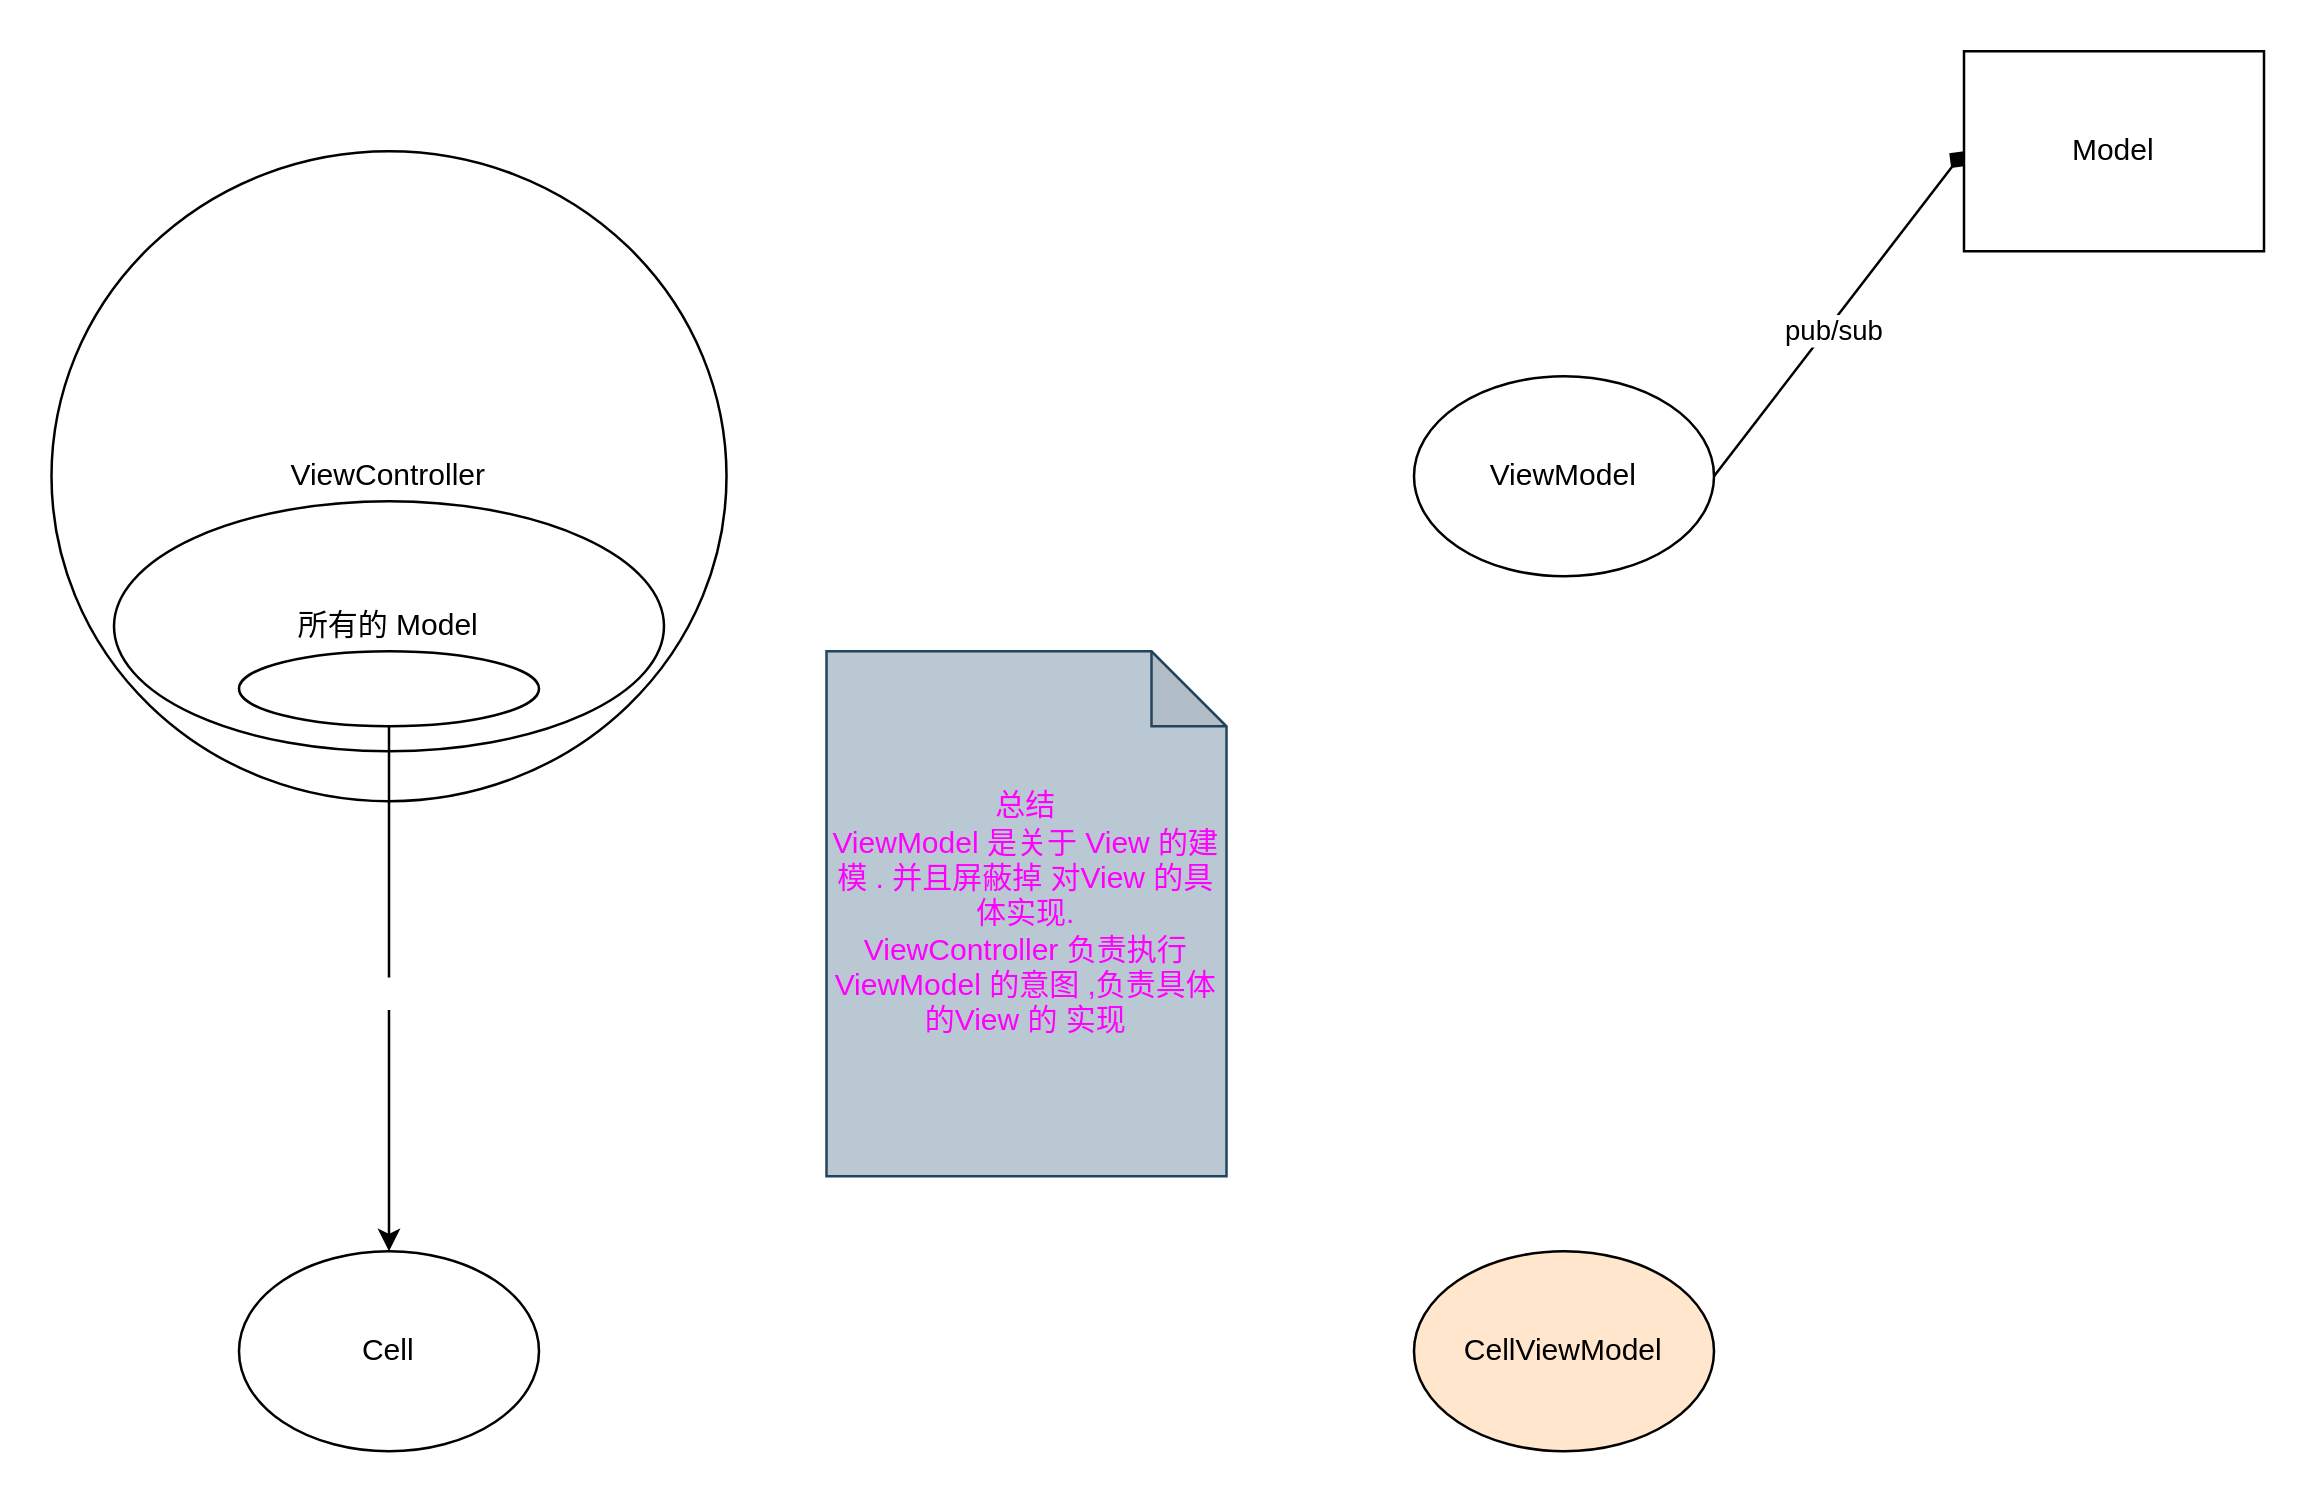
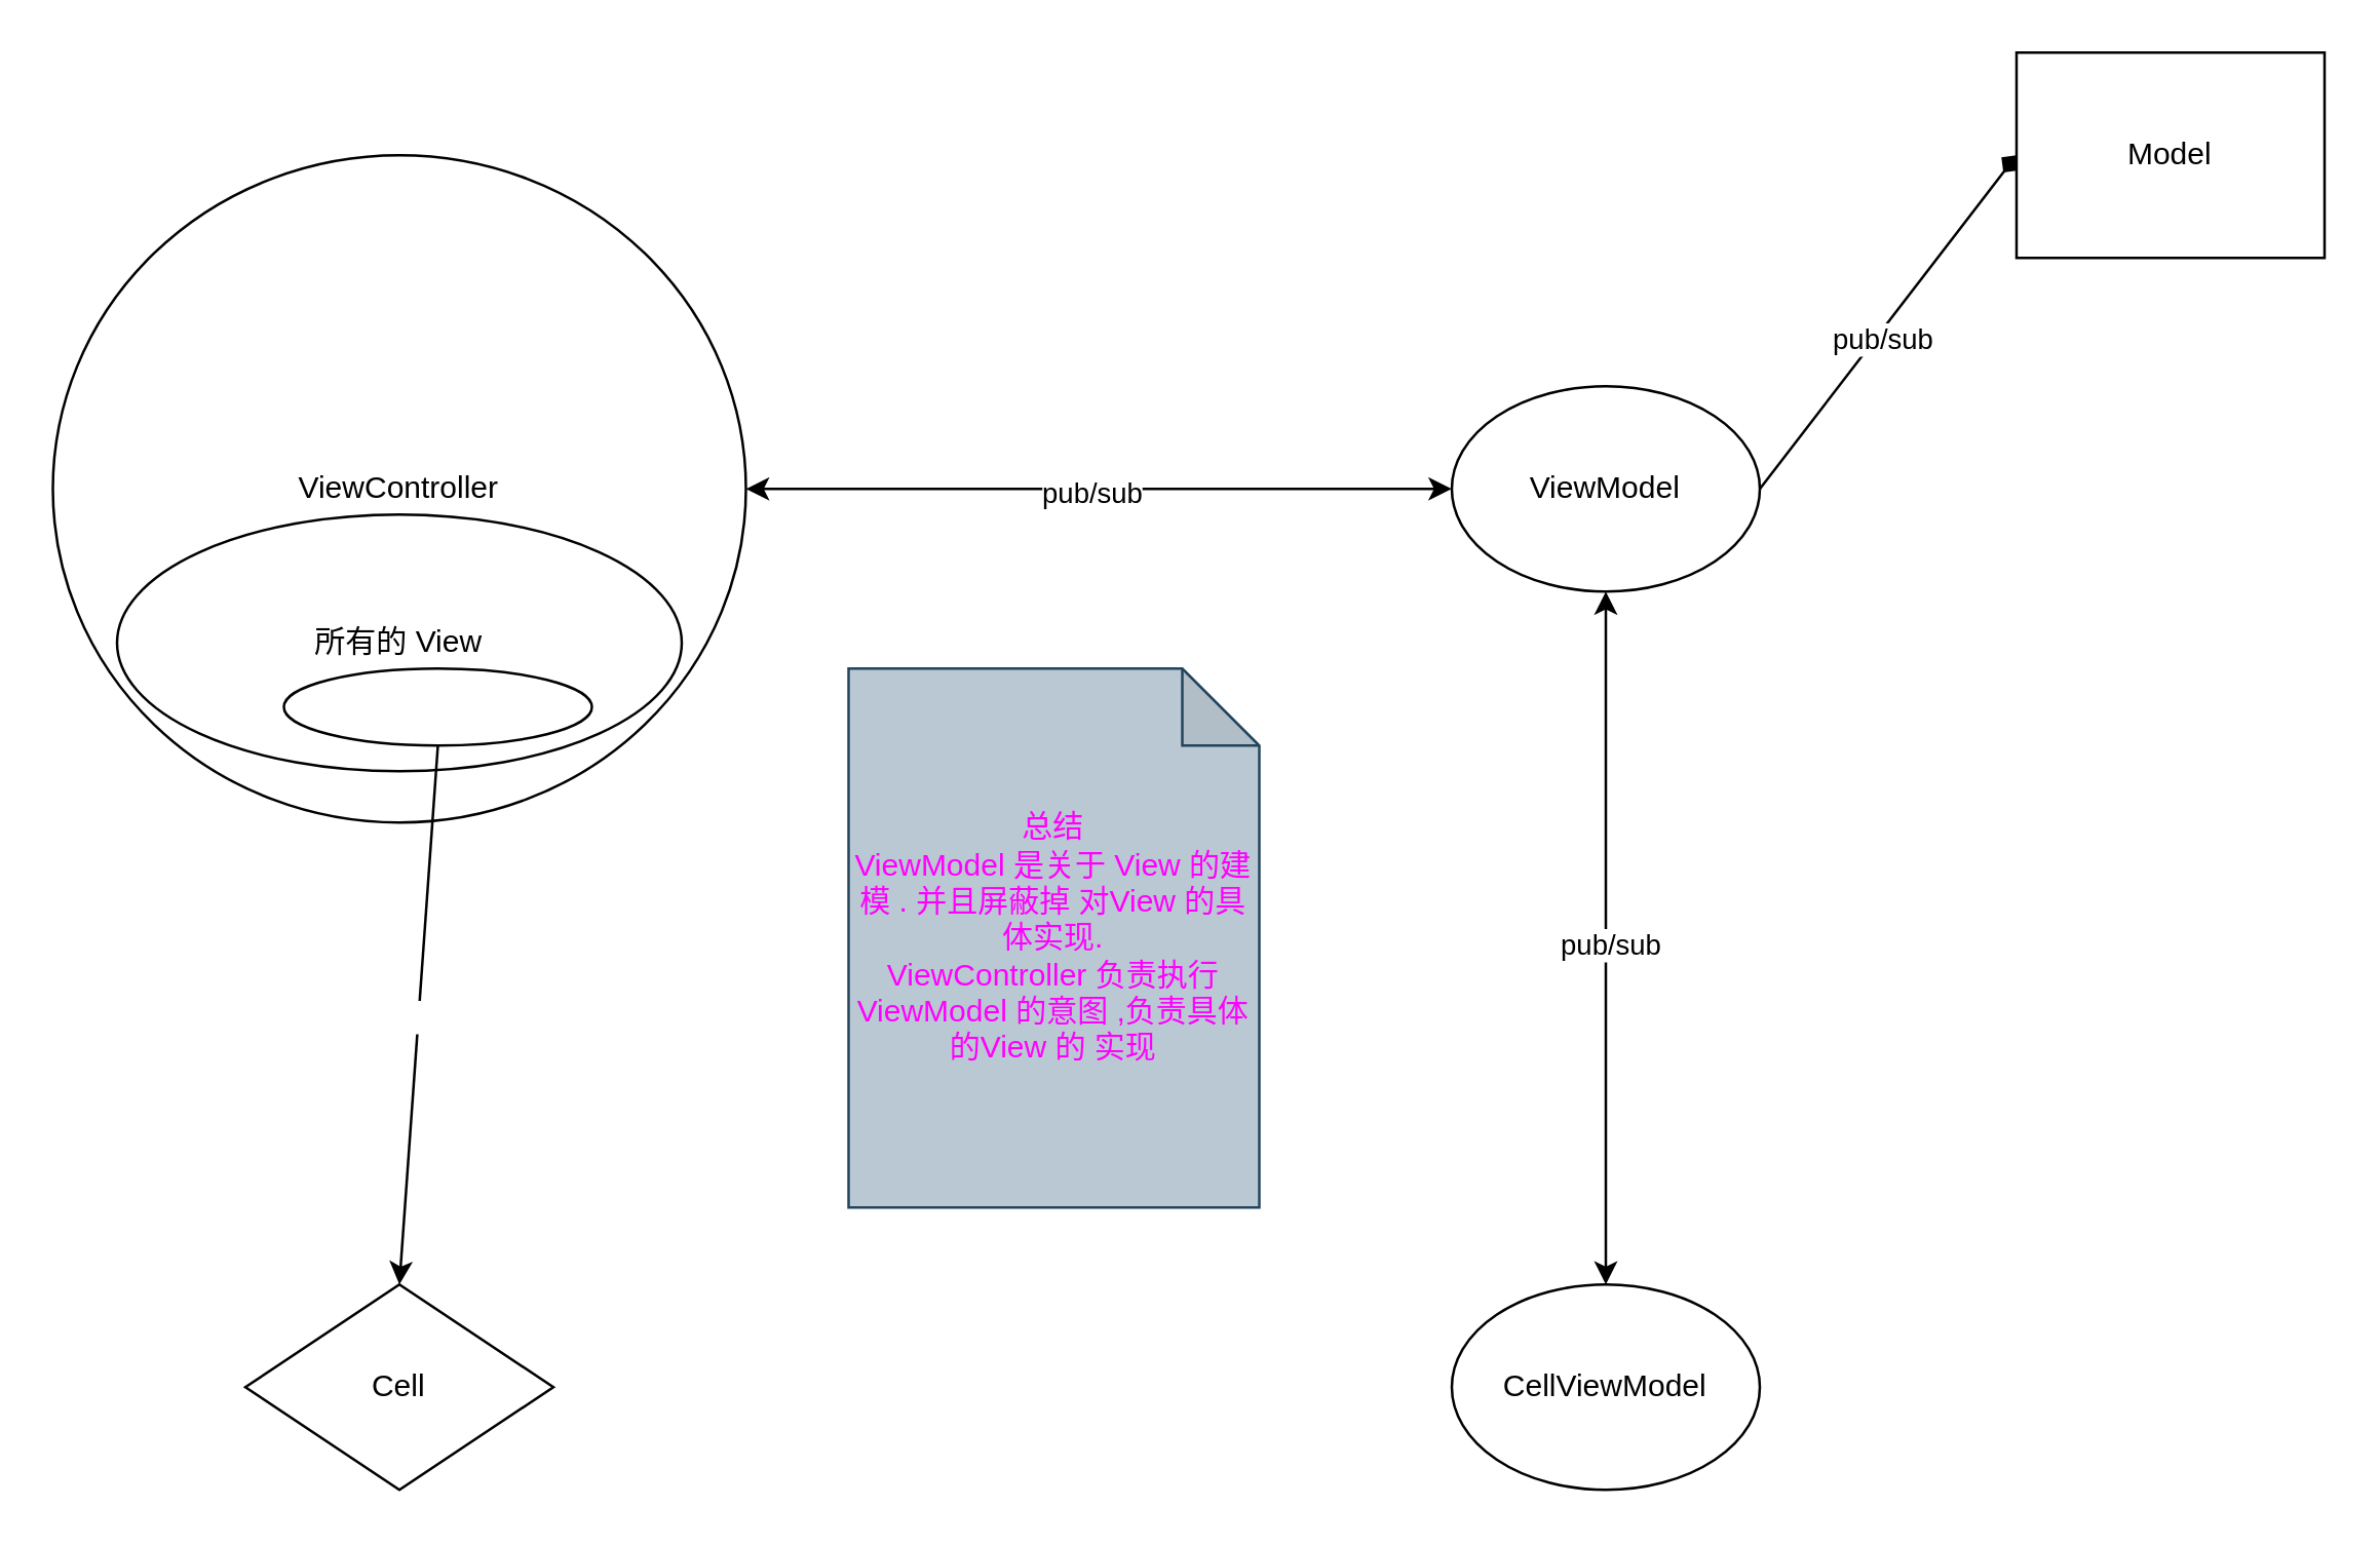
  <mxCell id="0" />
  <mxCell id="1" parent="0" />
- <mxCell id="2" value="Cell" style="ellipse;whiteSpace=wrap;html=1;" vertex="1" parent="1"><mxGeometry x="95" y="500" width="120" height="80" as="geometry" /></mxCell>
- <mxCell id="3" value="CellViewModel" style="ellipse;whiteSpace=wrap;html=1;fillColor=#ffe6cc;" vertex="1" parent="1"><mxGeometry x="565" y="500" width="120" height="80" as="geometry" /></mxCell>
+ <mxCell id="2" value="Cell" style="rhombus;whiteSpace=wrap;html=1;" vertex="1" parent="1"><mxGeometry x="95" y="500" width="120" height="80" as="geometry" /></mxCell>
+ <mxCell id="3" value="CellViewModel" style="ellipse;whiteSpace=wrap;html=1;" vertex="1" parent="1"><mxGeometry x="565" y="500" width="120" height="80" as="geometry" /></mxCell>
  <mxCell id="4" style="edgeStyle=none;html=1;exitX=1;exitY=0.5;exitDx=0;exitDy=0;entryX=0;entryY=0.5;entryDx=0;entryDy=0;endArrow=diamond;" edge="1" parent="1" source="6" target="13"><mxGeometry relative="1" as="geometry" /></mxCell>
  <mxCell id="5" value="pub/sub" style="edgeLabel;html=1;align=center;verticalAlign=middle;resizable=0;points=[];" vertex="1" connectable="0" parent="4"><mxGeometry x="-0.078" y="-2" relative="1" as="geometry"><mxPoint y="1" as="offset" /></mxGeometry></mxCell>
  <mxCell id="6" value="ViewModel" style="ellipse;whiteSpace=wrap;html=1;" vertex="1" parent="1"><mxGeometry x="565" y="150" width="120" height="80" as="geometry" /></mxCell>
+ <mxCell id="7" value="" style="endArrow=classic;startArrow=classic;html=1;exitX=0.5;exitY=1;exitDx=0;exitDy=0;entryX=0.5;entryY=0;entryDx=0;entryDy=0;" edge="1" parent="1" source="6" target="3"><mxGeometry width="50" height="50" relative="1" as="geometry"><mxPoint x="615" y="230" as="sourcePoint" /><mxPoint x="655" y="540" as="targetPoint" /></mxGeometry></mxCell>
+ <mxCell id="8" value="pub/sub" style="edgeLabel;html=1;align=center;verticalAlign=middle;resizable=0;points=[];" vertex="1" connectable="0" parent="7"><mxGeometry x="0.011" y="1" relative="1" as="geometry"><mxPoint y="1" as="offset" /></mxGeometry></mxCell>
  <mxCell id="9" value="ViewController" style="ellipse;whiteSpace=wrap;html=1;" vertex="1" parent="1"><mxGeometry x="20" y="60" width="270" height="260" as="geometry" /></mxCell>
- <mxCell id="10" value="所有的 Model" style="ellipse;whiteSpace=wrap;html=1;" vertex="1" parent="1"><mxGeometry x="45" y="200" width="220" height="100" as="geometry" /></mxCell>
+ <mxCell id="10" value="所有的 View" style="ellipse;whiteSpace=wrap;html=1;" vertex="1" parent="1"><mxGeometry x="45" y="200" width="220" height="100" as="geometry" /></mxCell>
+ <mxCell id="11" value="" style="endArrow=classic;startArrow=classic;html=1;entryX=0;entryY=0.5;entryDx=0;entryDy=0;exitX=1;exitY=0.5;exitDx=0;exitDy=0;" edge="1" parent="1" source="9" target="6"><mxGeometry width="50" height="50" relative="1" as="geometry"><mxPoint x="305" y="370" as="sourcePoint" /><mxPoint x="355" y="320" as="targetPoint" /></mxGeometry></mxCell>
+ <mxCell id="12" value="pub/sub" style="edgeLabel;html=1;align=center;verticalAlign=middle;resizable=0;points=[];" vertex="1" connectable="0" parent="11"><mxGeometry x="-0.025" relative="1" as="geometry"><mxPoint y="1" as="offset" /></mxGeometry></mxCell>
  <mxCell id="13" value="Model" style="whiteSpace=wrap;html=1;rounded=0;" vertex="1" parent="1"><mxGeometry x="785" y="20" width="120" height="80" as="geometry" /></mxCell>
  <mxCell id="14" value="&lt;font color=&quot;#ff00ff&quot;&gt;总结&lt;br&gt;ViewModel 是关于 View 的建模 . 并且屏蔽掉 对View 的具体实现.&lt;br&gt;ViewController 负责执行 ViewModel 的意图 ,负责具体的View 的 实现&lt;/font&gt;" style="shape=note;whiteSpace=wrap;html=1;backgroundOutline=1;darkOpacity=0.05;fillColor=#bac8d3;strokeColor=#23445d;" vertex="1" parent="1"><mxGeometry x="330" y="260" width="160" height="210" as="geometry" /></mxCell>
  <mxCell id="15" style="edgeStyle=none;html=1;exitX=0.5;exitY=1;exitDx=0;exitDy=0;entryX=0.5;entryY=0;entryDx=0;entryDy=0;fontColor=#FFFFFF;" edge="1" parent="1" source="17" target="2"><mxGeometry relative="1" as="geometry" /></mxCell>
  <mxCell id="16" value="ViewController 负责 所有 View 的具体实现 ,包括 Cell 的注册" style="edgeLabel;html=1;align=center;verticalAlign=middle;resizable=0;points=[];fontColor=#FFFFFF;" vertex="1" connectable="0" parent="15"><mxGeometry x="0.005" relative="1" as="geometry"><mxPoint as="offset" /></mxGeometry></mxCell>
- <mxCell id="17" value="&lt;font color=&quot;#ffffff&quot;&gt;有Cell的 View&lt;/font&gt;" style="ellipse;whiteSpace=wrap;html=1;fontColor=#FF00FF;" vertex="1" parent="1"><mxGeometry x="95" y="260" width="120" height="30" as="geometry" /></mxCell>
+ <mxCell id="17" value="&lt;font color=&quot;#ffffff&quot;&gt;有Cell的 View&lt;/font&gt;" style="ellipse;whiteSpace=wrap;html=1;fontColor=#FF00FF;" vertex="1" parent="1"><mxGeometry x="110" y="260" width="120" height="30" as="geometry" /></mxCell>
